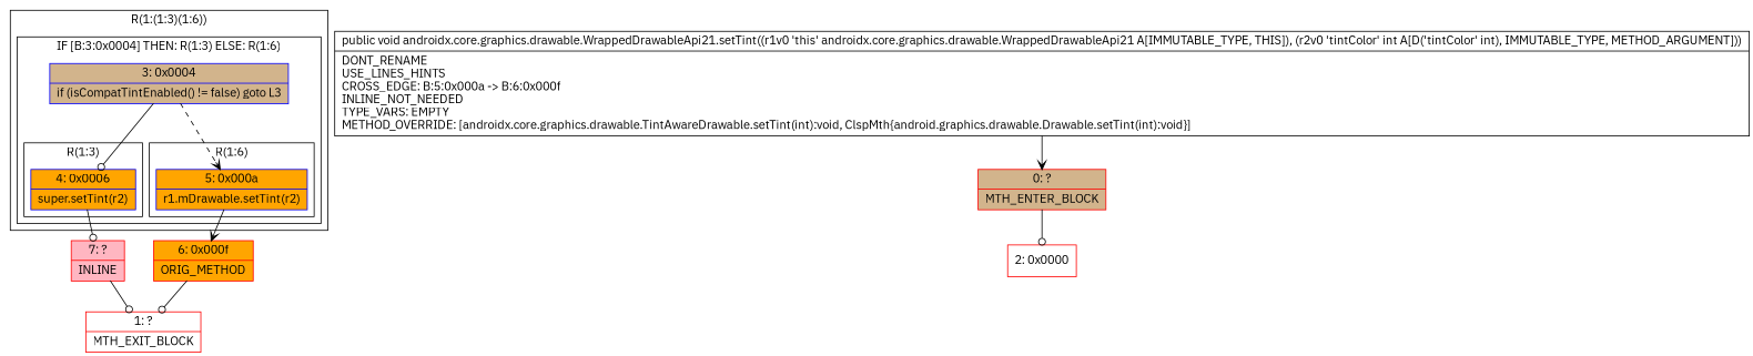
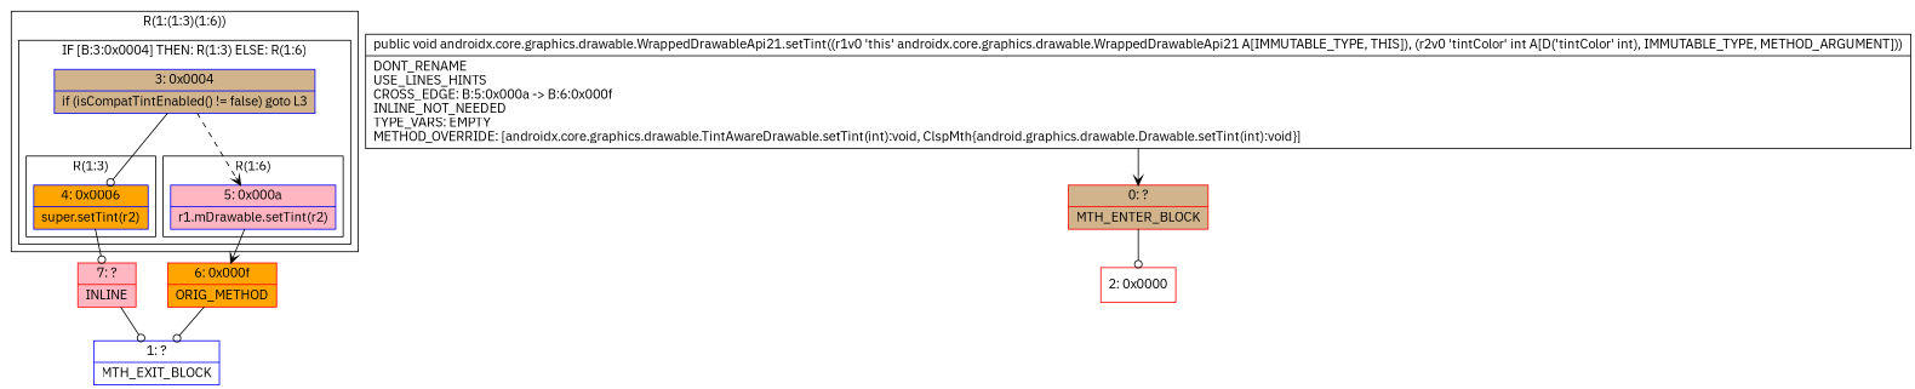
  digraph {
    fontname="IBM Plex Sans"
    node [color=red fillcolor=white fontname="IBM Plex Sans" shape=record style=filled]
    edge [arrowhead=odot fontname="IBM Plex Sans"]
    n1 [color=blue fillcolor=orange label="{4\:\ 0x0006|super.setTint(r2)\l}"]
-   n2 [color=blue fillcolor=orange label="{5\:\ 0x000a|r1.mDrawable.setTint(r2)\l}"]
+   n2 [color=blue fillcolor=lightpink label="{5\:\ 0x000a|r1.mDrawable.setTint(r2)\l}"]
    n3 [color=blue fillcolor=tan label="{3\:\ 0x0004|if (isCompatTintEnabled() != false) goto L3\l}"]
    n4 [fillcolor=lightpink label="{7\:\ ?|INLINE\l}"]
    n5 [fillcolor=orange label="{6\:\ 0x000f|ORIG_METHOD\l}"]
-   n6 [label="{1\:\ ?|MTH_EXIT_BLOCK\l}"]
+   n6 [color=blue label="{1\:\ ?|MTH_EXIT_BLOCK\l}"]
    n7 [fillcolor=tan label="{0\:\ ?|MTH_ENTER_BLOCK\l}"]
    n8 [label="{2\:\ 0x0000}"]
    n9 [label="{public void androidx.core.graphics.drawable.WrappedDrawableApi21.setTint((r1v0 'this' androidx.core.graphics.drawable.WrappedDrawableApi21 A[IMMUTABLE_TYPE, THIS]), (r2v0 'tintColor' int A[D('tintColor' int), IMMUTABLE_TYPE, METHOD_ARGUMENT]))  | DONT_RENAME\lUSE_LINES_HINTS\lCROSS_EDGE: B:5:0x000a \-\> B:6:0x000f\lINLINE_NOT_NEEDED\lTYPE_VARS: EMPTY\lMETHOD_OVERRIDE: [androidx.core.graphics.drawable.TintAwareDrawable.setTint(int):void, ClspMth\{android.graphics.drawable.Drawable.setTint(int):void\}]\l}" color=""]
    subgraph cluster_1 {
      label="R(1:(1:3)(1:6))"
      subgraph cluster_2 {
        label="IF [B:3:0x0004] THEN: R(1:3) ELSE: R(1:6)"
        n3
        subgraph cluster_3 {
          label="R(1:3)"
          n1
        }
        subgraph cluster_4 {
          label="R(1:6)"
          n2
        }
      }
    }
    n1 -> n4
    n2 -> n5 [arrowhead=vee]
    n3 -> n1
    n3 -> n2 [arrowhead=vee style=dashed]
    n4 -> n6
    n5 -> n6
    n7 -> n8
    n9 -> n7 [arrowhead=vee]
  }
